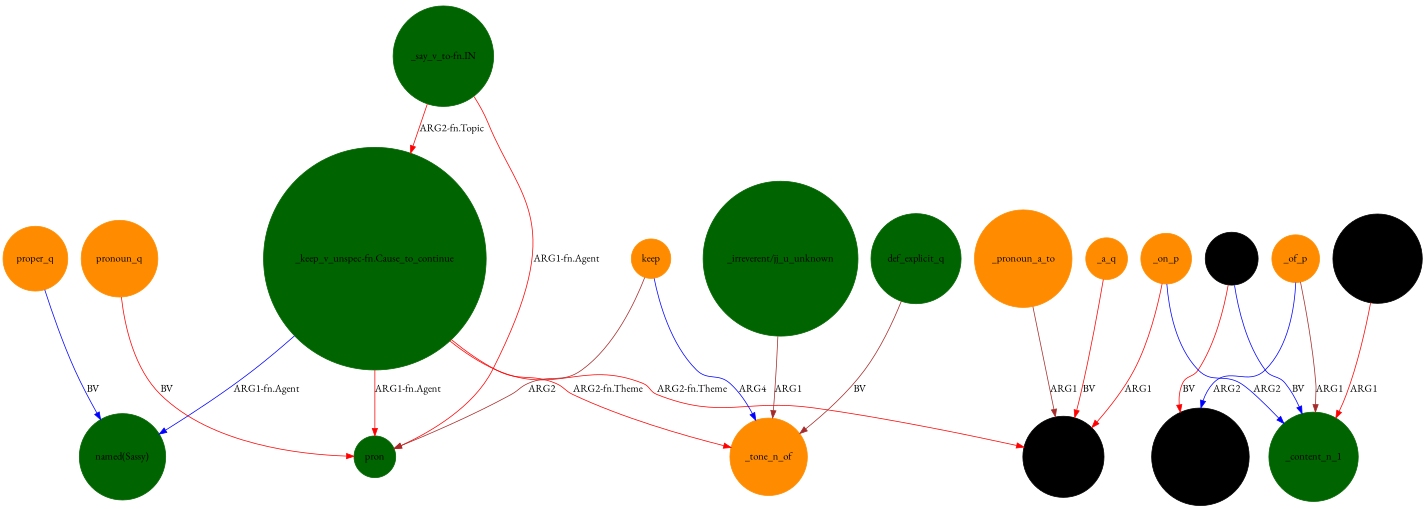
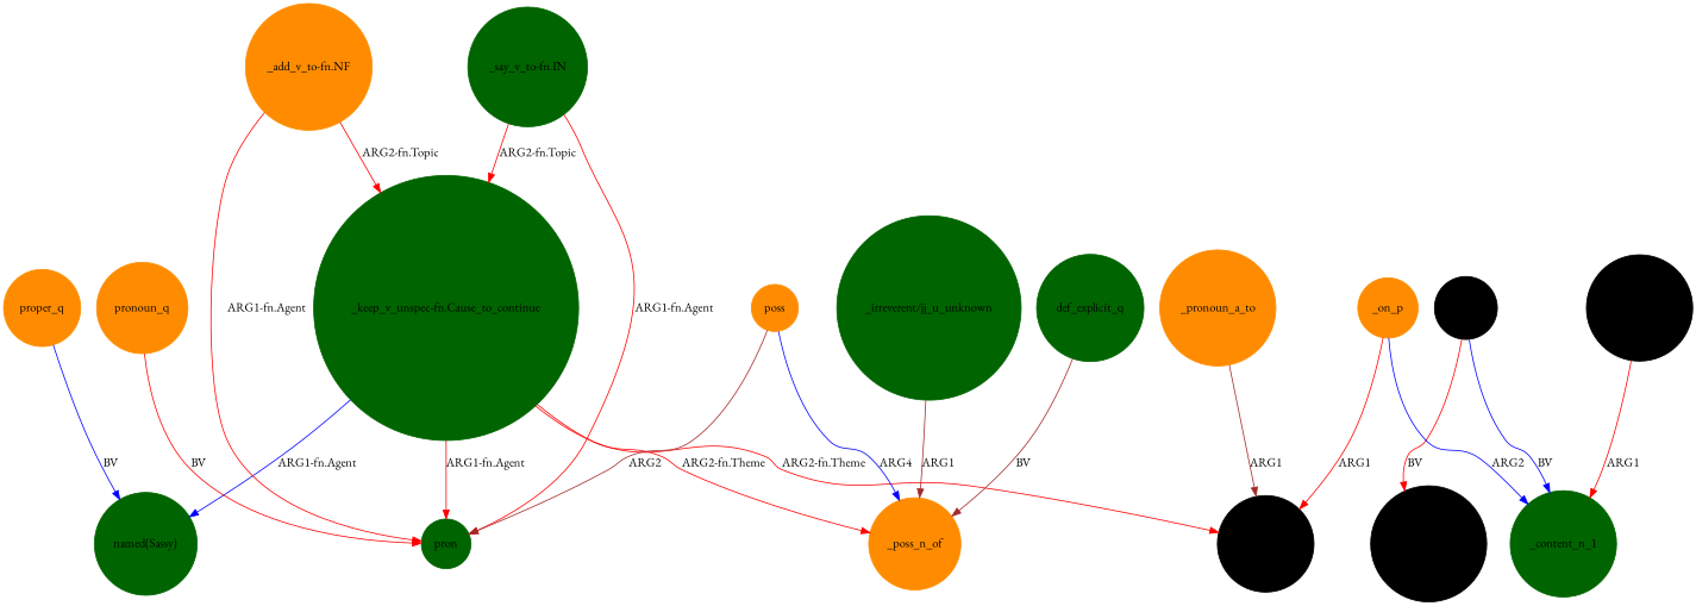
  digraph {
    fontname="EB Garamond"
    node [color=darkorange fontname="EB Garamond" shape=circle style=filled]
    edge [color=red fontname="EB Garamond"]
    "_keep_v_unspec-fn.Cause_to_continue" [color=darkgreen]
    "named(Sassy)" [color=darkgreen]
    pron [color=darkgreen]
-   _tone_n_of
+   _tone_n_of [label=_poss_n_of]
    _watch_n_1 [color=black]
    "_say_v_to-fn.IN" [color=darkgreen]
-   poss [label=keep]
+   poss
    "_irreverent/jj_u_unknown" [color=darkgreen]
-   _a_q
    _the_q [color=black]
    _magazine_n_1 [color=black]
    _content_n_1 [color=darkgreen]
-   _of_p
    _on_p
    pronoun_q
    _editorial_a_1 [color=black]
+   "_add_v_to-fn.NF"
    proper_q
    def_explicit_q [color=darkgreen]
    n20 [label=_pronoun_a_to]
    "_keep_v_unspec-fn.Cause_to_continue" -> "named(Sassy)" [color=blue label="ARG1-fn.Agent"]
    "_keep_v_unspec-fn.Cause_to_continue" -> pron [label="ARG1-fn.Agent"]
    "_keep_v_unspec-fn.Cause_to_continue" -> _tone_n_of [label="ARG2-fn.Theme"]
    "_keep_v_unspec-fn.Cause_to_continue" -> _watch_n_1 [label="ARG2-fn.Theme"]
    "_say_v_to-fn.IN" -> "_keep_v_unspec-fn.Cause_to_continue" [label="ARG2-fn.Topic"]
    "_say_v_to-fn.IN" -> pron [label="ARG1-fn.Agent"]
    poss -> pron [color=brown label=ARG2]
    poss -> _tone_n_of [color=blue label=ARG4]
    "_irreverent/jj_u_unknown" -> _tone_n_of [color=brown label=ARG1]
-   _a_q -> _watch_n_1 [label=BV]
    _the_q -> _magazine_n_1 [label=BV]
    _the_q -> _content_n_1 [color=blue label=BV]
-   _of_p -> _magazine_n_1 [color=blue label=ARG2]
-   _of_p -> _content_n_1 [color=brown label=ARG1]
    _on_p -> _watch_n_1 [label=ARG1]
    _on_p -> _content_n_1 [color=blue label=ARG2]
    pronoun_q -> pron [label=BV]
    _editorial_a_1 -> _content_n_1 [label=ARG1]
+   "_add_v_to-fn.NF" -> "_keep_v_unspec-fn.Cause_to_continue" [label="ARG2-fn.Topic"]
+   "_add_v_to-fn.NF" -> pron [label="ARG1-fn.Agent"]
    proper_q -> "named(Sassy)" [color=blue label=BV]
    def_explicit_q -> _tone_n_of [color=brown label=BV]
    n20 -> _watch_n_1 [color=brown label=ARG1]
  }
